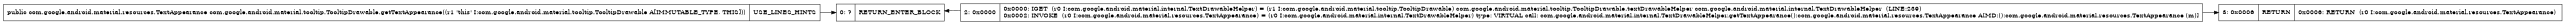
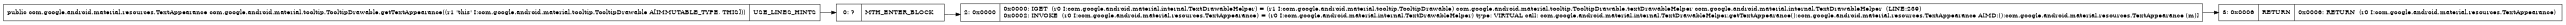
  digraph {
    rankdir=LR
    node [shape=record]
-   n1 [label="{0\:\ ?|RETURN_ENTER_BLOCK\l}"]
+   n1 [label="{0\:\ ?|MTH_ENTER_BLOCK\l}"]
    n2 [label="{2\:\ 0x0000|0x0000: IGET  (r0 I:com.google.android.material.internal.TextDrawableHelper) = (r1 I:com.google.android.material.tooltip.TooltipDrawable) com.google.android.material.tooltip.TooltipDrawable.textDrawableHelper com.google.android.material.internal.TextDrawableHelper  (LINE:239)\l0x0002: INVOKE  (r0 I:com.google.android.material.resources.TextAppearance) = (r0 I:com.google.android.material.internal.TextDrawableHelper) type: VIRTUAL call: com.google.android.material.internal.TextDrawableHelper.getTextAppearance():com.google.android.material.resources.TextAppearance A[MD:():com.google.android.material.resources.TextAppearance (m)]\l}"]
    n3 [label="{3\:\ 0x0006|RETURN\l|0x0006: RETURN  (r0 I:com.google.android.material.resources.TextAppearance) \l}"]
    n4 [label="{public com.google.android.material.resources.TextAppearance com.google.android.material.tooltip.TooltipDrawable.getTextAppearance((r1 'this' I:com.google.android.material.tooltip.TooltipDrawable A[IMMUTABLE_TYPE, THIS]))  | USE_LINES_HINTS\l}"]
-   n2 -> n1
+   n1 -> n2
    n2 -> n3
    n4 -> n1
  }
